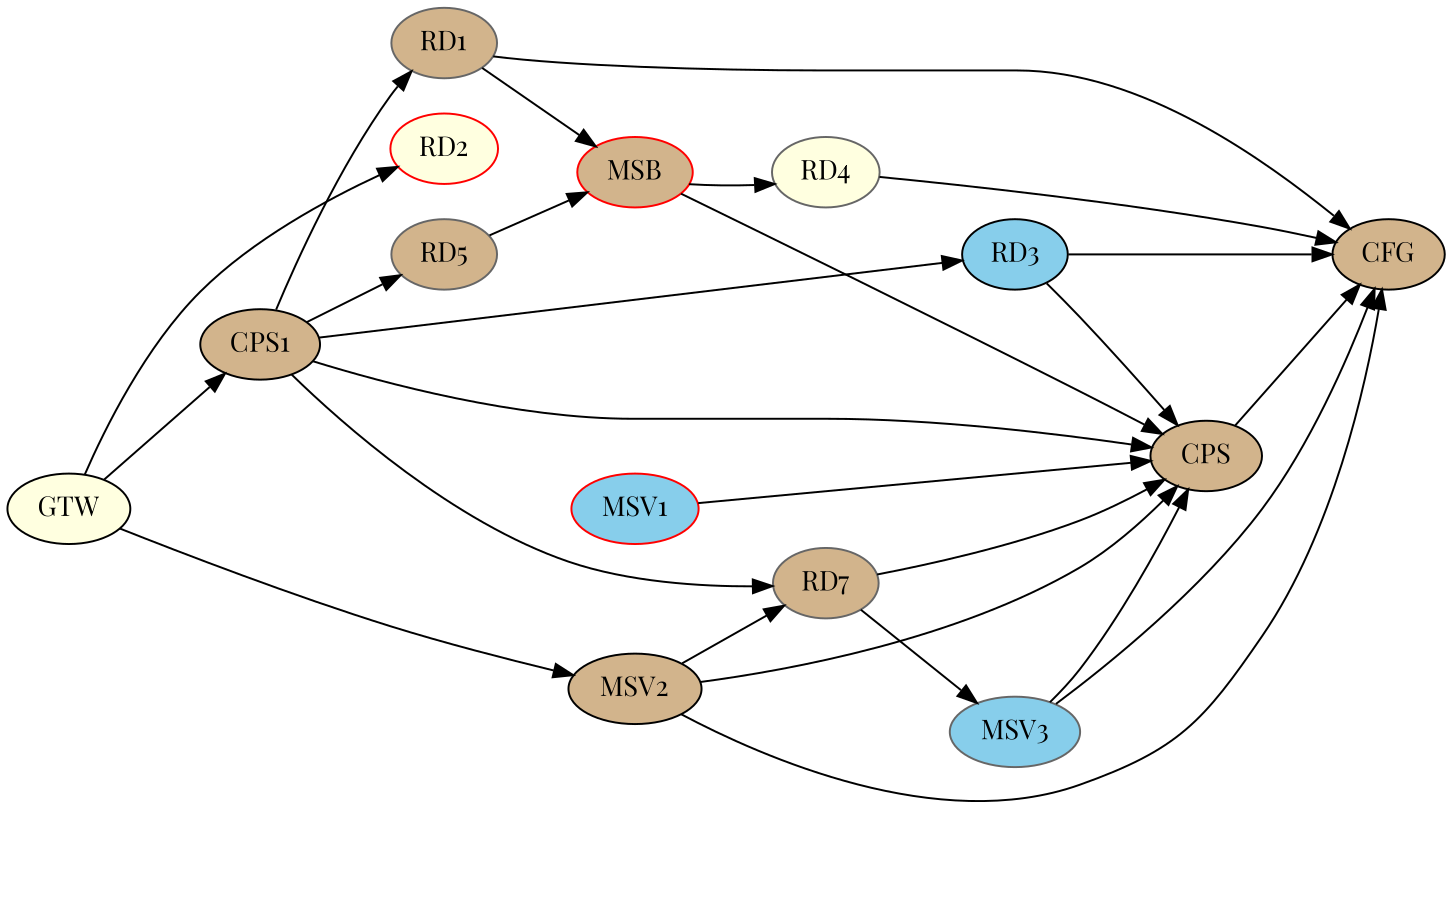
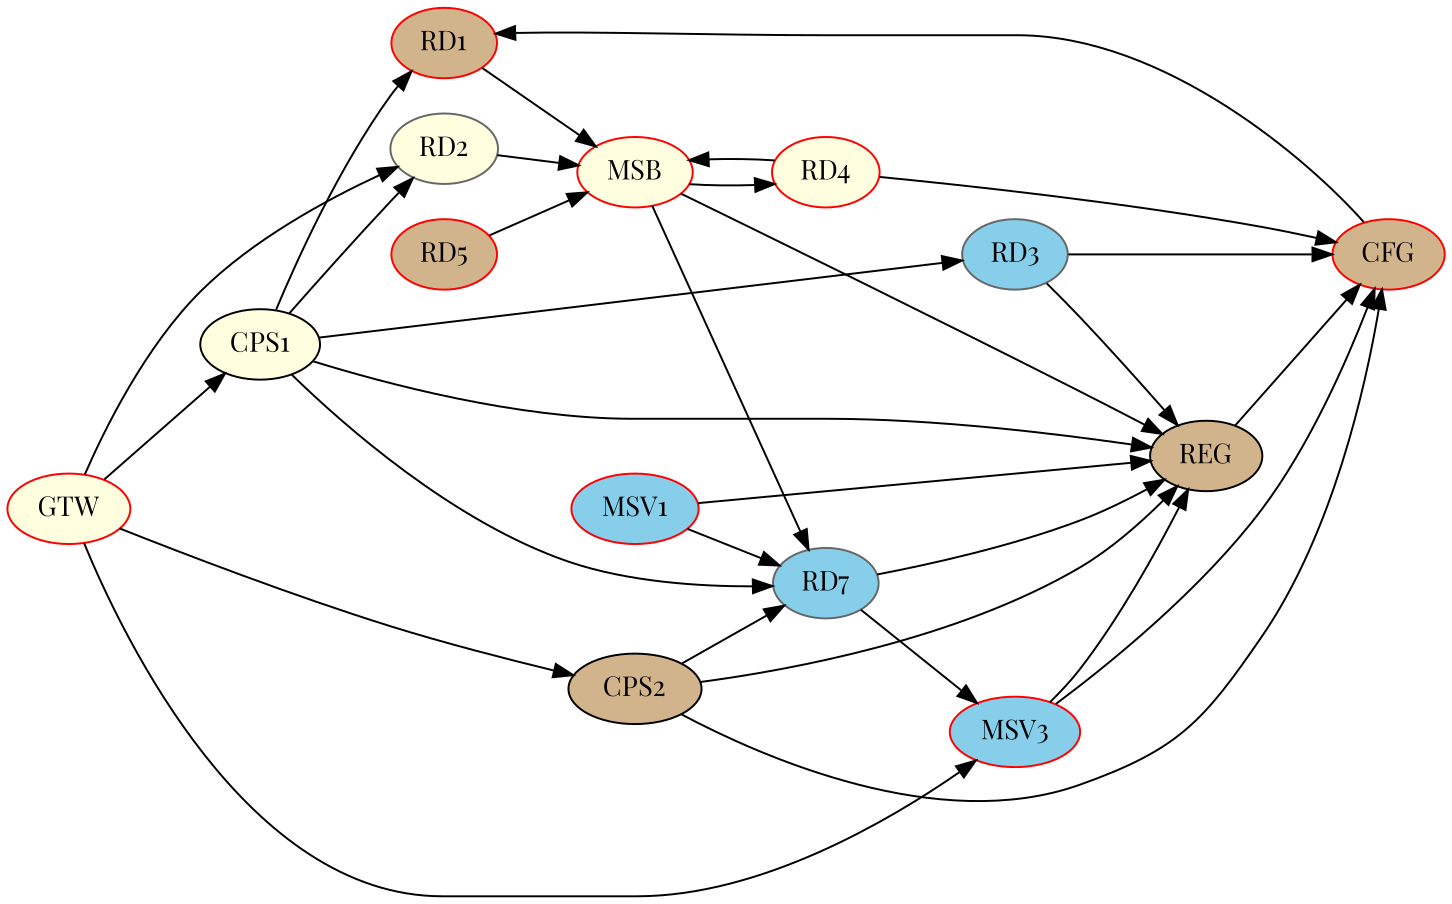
  strict digraph {
    fontname="Playfair Display"
    rankdir=LR
    node [color=gray40 fillcolor=tan fontname="Playfair Display" style=filled]
    edge [fontname="Playfair Display"]
-   n1 [label=RD1]
-   n2 [color=red label=MSB]
-   n3 [color=black label=CFG]
-   n4 [color=black label=CPS]
-   n5 [fillcolor=lightyellow label=RD4]
-   n6 [label=RD7]
-   n7 [color=red fillcolor=lightyellow label=RD2]
-   n8 [color=black fillcolor=skyblue label=RD3]
-   n9 [label=RD5]
-   n10 [fillcolor=skyblue label=MSV3]
-   n11 [color=black label=CPS1]
-   n12 [color=black fillcolor=lightyellow label=GTW]
-   n13 [color=black label=MSV2]
+   n1 [color=red label=RD1]
+   n2 [color=red fillcolor=lightyellow label=MSB]
+   n3 [color=red label=CFG]
+   n4 [color=black label=REG]
+   n5 [color=red fillcolor=lightyellow label=RD4]
+   n6 [fillcolor=skyblue label=RD7]
+   n7 [fillcolor=lightyellow label=RD2]
+   n8 [fillcolor=skyblue label=RD3]
+   n9 [color=red label=RD5]
+   n10 [color=red fillcolor=skyblue label=MSV3]
+   n11 [color=black fillcolor=lightyellow label=CPS1]
+   n12 [color=red fillcolor=lightyellow label=GTW]
+   n13 [color=black label=CPS2]
    n14 [color=red fillcolor=skyblue label=MSV1]
    n1 -> n2
-   n1 -> n3
+   n3 -> n1
    n2 -> n4
    n2 -> n5
+   n2 -> n6
    n4 -> n3
+   n5 -> n2
    n5 -> n3
    n6 -> n4
    n6 -> n10
+   n7 -> n2
    n8 -> n3
    n8 -> n4
    n9 -> n2
    n10 -> n3
    n10 -> n4
    n11 -> n1
    n11 -> n4
    n11 -> n6
    n11 -> n8
-   n11 -> n9
+   n11 -> n7
    n12 -> n7
+   n12 -> n10
    n12 -> n11
    n12 -> n13
    n13 -> n3
    n13 -> n4
    n13 -> n6
    n14 -> n4
+   n14 -> n6
  }
